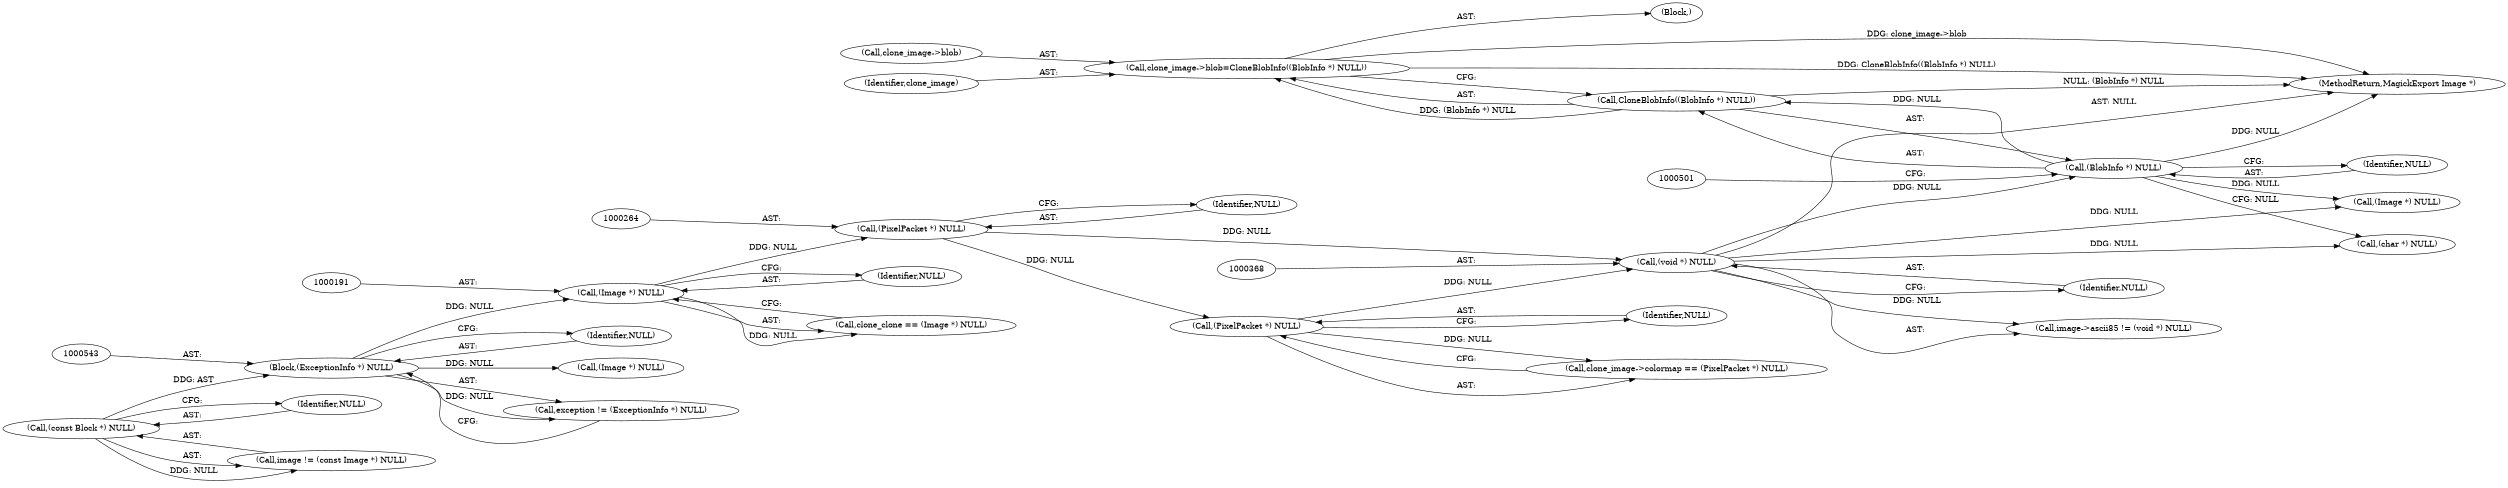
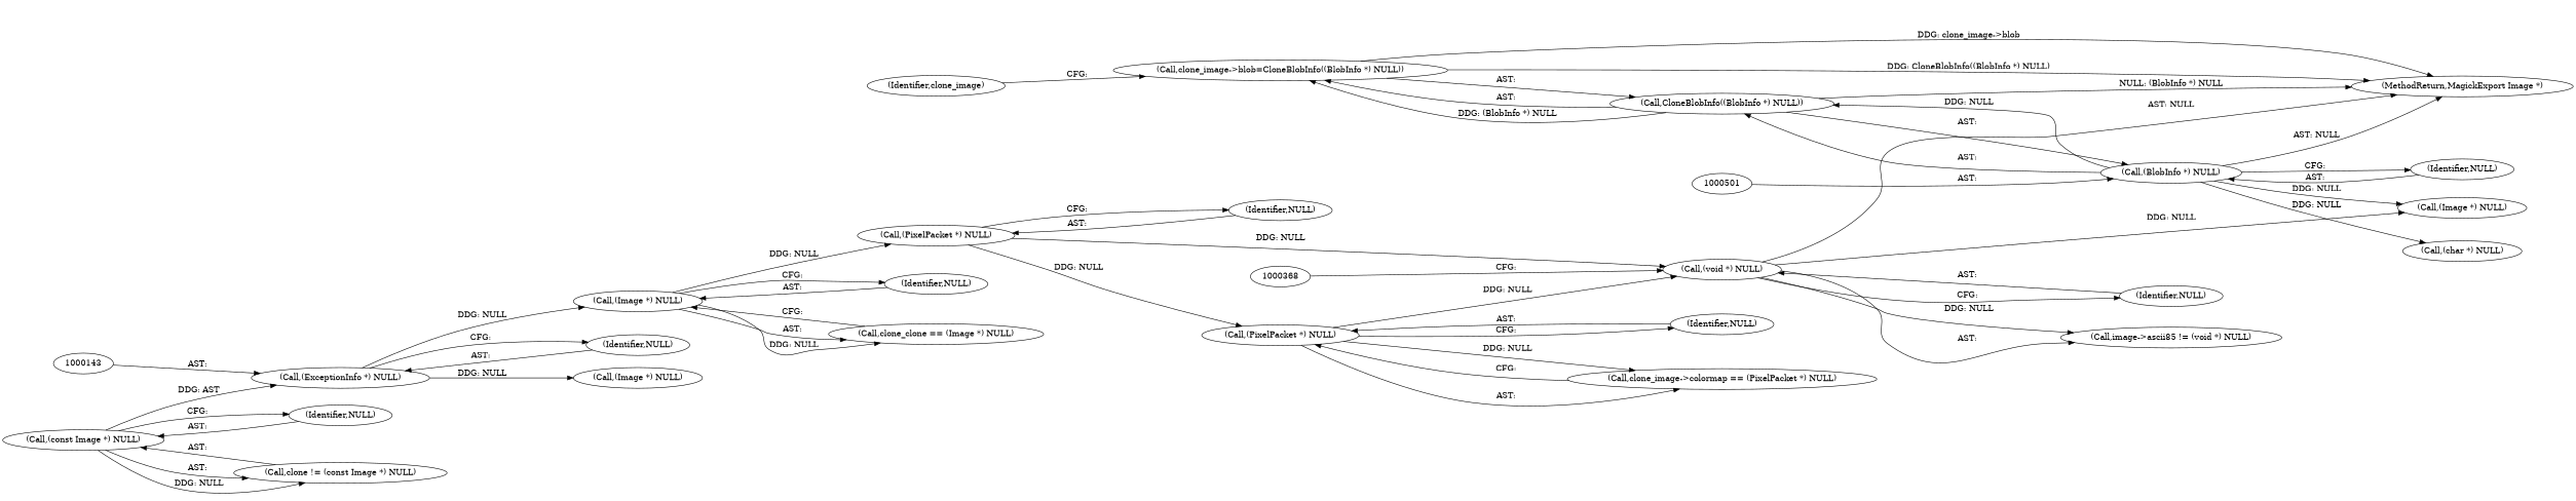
  digraph {
    rankdir=LR
    n1 [label="(Call,clone_image->blob=CloneBlobInfo((BlobInfo *) NULL))"]
    n2 [label="(Call,CloneBlobInfo((BlobInfo *) NULL))"]
-   n3 [label="(Block,)"]
    n4 [label="(MethodReturn,MagickExport Image *)"]
    n5 [label="(Call,(BlobInfo *) NULL)"]
    n6 [label="(Call,(Image *) NULL)"]
    n7 [label="(Call,(char *) NULL)"]
    n8 [label="(Identifier,NULL)"]
    n9 [label="(Call,(void *) NULL)"]
    n10 [label="(Identifier,NULL)"]
    n11 [label="(Call,image->ascii85 != (void *) NULL)"]
    n12 [label="(Call,(PixelPacket *) NULL)"]
    n13 [label="(Call,(PixelPacket *) NULL)"]
    n14 [label="(Identifier,NULL)"]
    n15 [label="(Call,clone_image->colormap == (PixelPacket *) NULL)"]
    n16 [label="(Identifier,NULL)"]
    n17 [label="(Call,(Image *) NULL)"]
    n18 [label="(Call,clone_clone == (Image *) NULL)"]
    n19 [label="(Identifier,NULL)"]
-   n20 [label="(Block,(ExceptionInfo *) NULL)"]
+   n20 [label="(Call,(ExceptionInfo *) NULL)"]
    n21 [label="(Identifier,NULL)"]
    n22 [label="(Call,(Image *) NULL)"]
-   n23 [label="(Call,exception != (ExceptionInfo *) NULL)"]
-   n24 [label="(Call,(const Block *) NULL)"]
-   n25 [label="(Call,image != (const Image *) NULL)"]
+   n24 [label="(Call,(const Image *) NULL)"]
+   n25 [label="(Call,clone != (const Image *) NULL)"]
    n26 [label="(Identifier,NULL)"]
-   n27 [label="(Call,clone_image->blob)"]
    n28 [label="(Identifier,clone_image)"]
    1000501
    1000368
-   1000264
-   1000191
-   1000143 [label=1000543]
-   n1 -> n2 [label="CFG: "]
-   n1 -> n3 [label="AST: "]
+   1000143
+   n1 -> n2 [label="AST: "]
    n1 -> n4 [label="DDG: clone_image->blob"]
    n1 -> n4 [label="DDG: CloneBlobInfo((BlobInfo *) NULL)"]
    n2 -> n1 [label="AST: "]
    n2 -> n1 [label="DDG: (BlobInfo *) NULL"]
    n2 -> n4 [label="NULL: (BlobInfo *) NULL"]
    n2 -> n5 [label="AST: "]
    n5 -> n2 [label="AST: "]
    n5 -> n2 [label="DDG: NULL"]
-   n5 -> n4 [label="DDG: NULL"]
+   n5 -> n4 [label="AST: NULL"]
    n5 -> n6 [label="DDG: NULL"]
-   n5 -> n7 [label="CFG: NULL"]
+   n5 -> n7 [label="DDG: NULL"]
    n5 -> n8 [label="CFG: "]
    n8 -> n5 [label="AST: "]
    n9 -> n4 [label="AST: NULL"]
-   n9 -> n5 [label="DDG: NULL"]
    n9 -> n6 [label="DDG: NULL"]
-   n9 -> n7 [label="DDG: NULL"]
    n9 -> n10 [label="CFG: "]
    n9 -> n11 [label="AST: "]
    n9 -> n11 [label="DDG: NULL"]
    n10 -> n9 [label="AST: "]
    n12 -> n9 [label="DDG: NULL"]
    n12 -> n13 [label="DDG: NULL"]
    n12 -> n14 [label="CFG: "]
    n13 -> n9 [label="DDG: NULL"]
    n13 -> n15 [label="AST: "]
    n13 -> n15 [label="DDG: NULL"]
    n13 -> n16 [label="CFG: "]
    n14 -> n12 [label="AST: "]
    n15 -> n13 [label="CFG: "]
    n16 -> n13 [label="AST: "]
    n17 -> n12 [label="DDG: NULL"]
    n17 -> n18 [label="AST: "]
    n17 -> n18 [label="DDG: NULL"]
    n17 -> n19 [label="CFG: "]
    n18 -> n17 [label="CFG: "]
    n19 -> n17 [label="AST: "]
    n20 -> n17 [label="DDG: NULL"]
    n20 -> n21 [label="CFG: "]
    n20 -> n22 [label="DDG: NULL"]
-   n20 -> n23 [label="AST: "]
-   n20 -> n23 [label="DDG: NULL"]
    n21 -> n20 [label="AST: "]
-   n23 -> n20 [label="CFG: "]
    n24 -> n20 [label="DDG: AST"]
    n24 -> n25 [label="AST: "]
    n24 -> n25 [label="DDG: NULL"]
    n24 -> n26 [label="CFG: "]
    n25 -> n24 [label="AST: "]
    n26 -> n24 [label="AST: "]
-   n27 -> n1 [label="AST: "]
-   n28 -> n1 [label="AST: "]
-   1000501 -> n5 [label="CFG: "]
-   1000368 -> n9 [label="AST: "]
-   1000264 -> n12 [label="AST: "]
-   1000191 -> n17 [label="AST: "]
+   n28 -> n1 [label="CFG: "]
+   1000501 -> n5 [label="AST: "]
+   1000368 -> n9 [label="CFG: "]
    1000143 -> n20 [label="AST: "]
  }
